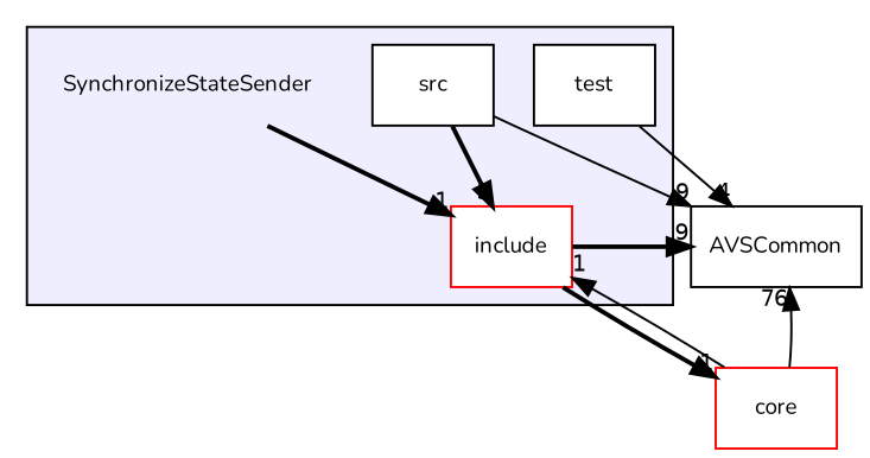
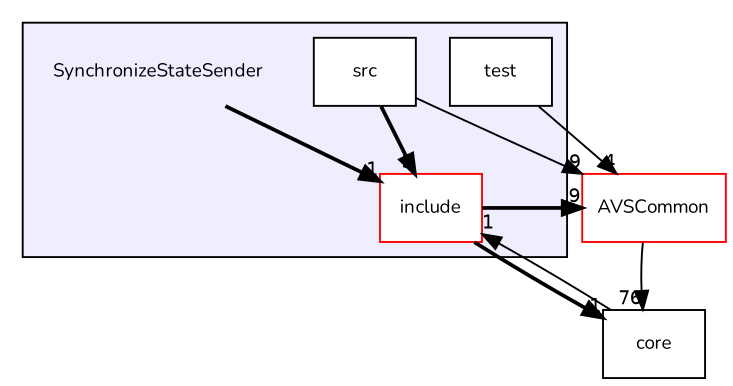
  digraph {
    compound=true
    fontname=Nunito
    node [fontname=Nunito fontsize=10 shape=box color=red fillcolor=white style=filled]
    edge [fontname=Nunito headlabel=1 labeldistance=1.5 labelfontname=Helvetica labelfontsize=10 style=bold]
    n1 [label=SynchronizeStateSender shape=plaintext color="" fillcolor="" style=""]
    n2 [label=include]
    n3 [color=black label=src]
    n4 [color=black label=test]
-   n5 [color=black label=AVSCommon]
-   n6 [label=core]
+   n5 [label=AVSCommon]
+   n6 [color=black label=core]
    subgraph cluster_1 {
      bgcolor="#eeeeff"
      pencolor=black
      n1
      n2
      n3
      n4
    }
    n1 -> n2
    n2 -> n5 [headlabel=9]
    n2 -> n6
    n3 -> n2 [headlabel=3]
    n3 -> n5 [headlabel=9 style=solid]
    n4 -> n5 [headlabel=4 style=solid]
    n6 -> n2 [style=solid]
-   n6 -> n5 [headlabel=76 style=solid]
+   n5 -> n6 [headlabel=76 style=solid]
  }
